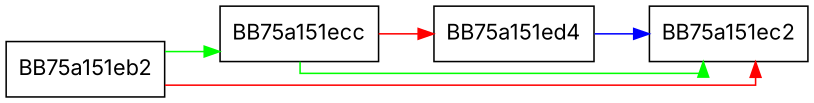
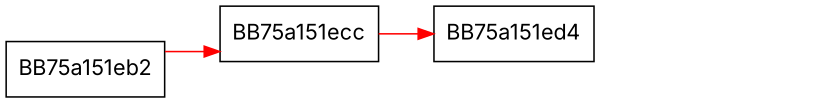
  digraph {
    fontname=Inter
    rankdir=LR
    splines=ortho
    node [fontname=Inter shape=box]
    edge [color=green fontname=Inter]
    n1 [label=BB75a151eb2]
    BB75a151ecc
-   BB75a151ec2
    BB75a151ed4
-   n1 -> BB75a151ecc
-   n1 -> BB75a151ec2 [color=red]
-   BB75a151ecc -> BB75a151ec2
+   n1 -> BB75a151ecc [color=red]
    BB75a151ecc -> BB75a151ed4 [color=red]
-   BB75a151ed4 -> BB75a151ec2 [color=blue]
  }
